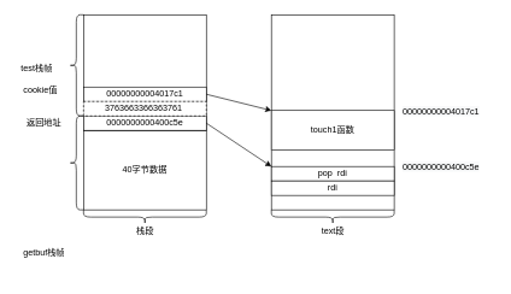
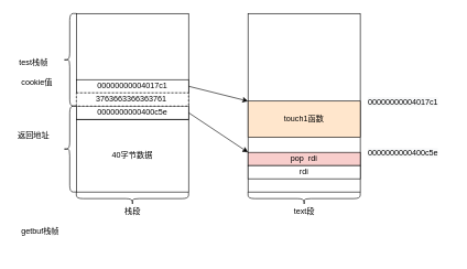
  <mxCell id="0" />
  <mxCell id="1" parent="0" />
  <mxCell id="2" value="40字节数据" style="rounded=0;whiteSpace=wrap;html=1;" parent="1" vertex="1"><mxGeometry x="115" y="180" width="170" height="110" as="geometry" /></mxCell>
  <mxCell id="3" value="" style="shape=curlyBracket;whiteSpace=wrap;html=1;rounded=1;" parent="1" vertex="1"><mxGeometry x="95" y="160" width="20" height="130" as="geometry" /></mxCell>
  <mxCell id="4" value="getbuf栈帧" style="text;html=1;align=center;verticalAlign=middle;resizable=0;points=[];autosize=1;strokeColor=none;fillColor=none;" parent="1" vertex="1"><mxGeometry x="25" y="340" width="70" height="20" as="geometry" /></mxCell>
  <mxCell id="5" value="" style="rounded=0;whiteSpace=wrap;html=1;" parent="1" vertex="1"><mxGeometry x="115" y="20" width="170" height="160" as="geometry" /></mxCell>
  <mxCell id="6" value="" style="shape=curlyBracket;whiteSpace=wrap;html=1;rounded=1;" parent="1" vertex="1"><mxGeometry x="95" y="20" width="20" height="140" as="geometry" /></mxCell>
  <mxCell id="7" value="test栈帧" style="text;html=1;align=center;verticalAlign=middle;resizable=0;points=[];autosize=1;strokeColor=none;fillColor=none;" parent="1" vertex="1"><mxGeometry x="20" y="85" width="60" height="20" as="geometry" /></mxCell>
  <mxCell id="8" value="0000000000400c5e" style="rounded=0;whiteSpace=wrap;html=1;" parent="1" vertex="1"><mxGeometry x="115" y="160" width="170" height="20" as="geometry" /></mxCell>
  <mxCell id="9" value="" style="shape=curlyBracket;whiteSpace=wrap;html=1;rounded=1;rotation=-90;" parent="1" vertex="1"><mxGeometry x="190" y="215" width="20" height="170" as="geometry" /></mxCell>
  <mxCell id="10" value="栈段" style="text;html=1;align=center;verticalAlign=middle;resizable=0;points=[];autosize=1;strokeColor=none;fillColor=none;" parent="1" vertex="1"><mxGeometry x="180" y="310" width="40" height="20" as="geometry" /></mxCell>
  <mxCell id="11" value="" style="rounded=0;whiteSpace=wrap;html=1;" parent="1" vertex="1"><mxGeometry x="375" y="20" width="170" height="270" as="geometry" /></mxCell>
  <mxCell id="12" value="" style="shape=curlyBracket;whiteSpace=wrap;html=1;rounded=1;rotation=-90;" parent="1" vertex="1"><mxGeometry x="450" y="215" width="20" height="170" as="geometry" /></mxCell>
  <mxCell id="13" value="text段" style="text;html=1;align=center;verticalAlign=middle;resizable=0;points=[];autosize=1;strokeColor=none;fillColor=none;" parent="1" vertex="1"><mxGeometry x="435" y="310" width="50" height="20" as="geometry" /></mxCell>
- <mxCell id="14" value="pop &amp;nbsp;rdi" style="rounded=0;whiteSpace=wrap;html=1;" parent="1" vertex="1"><mxGeometry x="375" y="230" width="170" height="20" as="geometry" /></mxCell>
+ <mxCell id="14" value="pop &amp;nbsp;rdi" style="rounded=0;whiteSpace=wrap;html=1;fillColor=#f8cecc;" parent="1" vertex="1"><mxGeometry x="375" y="230" width="170" height="20" as="geometry" /></mxCell>
  <mxCell id="15" value="&lt;span style=&quot;color: rgb(0, 0, 0); font-family: helvetica; font-size: 12px; font-style: normal; font-weight: normal; letter-spacing: normal; text-align: center; text-indent: 0px; text-transform: none; word-spacing: 0px; background-color: rgb(248, 249, 250); text-decoration: none; display: inline; float: none;&quot;&gt;0000000000400c5e&lt;/span&gt;" style="text;whiteSpace=wrap;html=1;" parent="1" vertex="1"><mxGeometry x="555" y="216.5" width="130" height="25" as="geometry" /></mxCell>
  <mxCell id="16" value="00000000004017c1" style="rounded=0;whiteSpace=wrap;html=1;" parent="1" vertex="1"><mxGeometry x="115" y="120" width="170" height="20" as="geometry" /></mxCell>
  <mxCell id="17" value="&lt;span style=&quot;color: rgb(0, 0, 0); font-family: helvetica; font-size: 12px; font-style: normal; font-weight: normal; letter-spacing: normal; text-align: center; text-indent: 0px; text-transform: none; word-spacing: 0px; background-color: rgb(248, 249, 250); text-decoration: none; display: inline; float: none;&quot;&gt;00000000004017c1&lt;/span&gt;" style="text;whiteSpace=wrap;html=1;" parent="1" vertex="1"><mxGeometry x="555" y="140" width="130" height="30" as="geometry" /></mxCell>
- <mxCell id="18" value="touch1函数" style="rounded=0;whiteSpace=wrap;html=1;" parent="1" vertex="1"><mxGeometry x="375" y="152.5" width="170" height="55" as="geometry" /></mxCell>
+ <mxCell id="18" value="touch1函数" style="rounded=0;whiteSpace=wrap;html=1;fillColor=#ffe6cc;" parent="1" vertex="1"><mxGeometry x="375" y="152.5" width="170" height="55" as="geometry" /></mxCell>
  <mxCell id="19" value="" style="endArrow=classic;html=1;rounded=0;exitX=1;exitY=0.5;exitDx=0;exitDy=0;entryX=0;entryY=0;entryDx=0;entryDy=0;" parent="1" source="8" edge="1" target="14"><mxGeometry width="50" height="50" relative="1" as="geometry"><mxPoint x="315" y="177.5" as="sourcePoint" /><mxPoint x="375" y="245" as="targetPoint" /></mxGeometry></mxCell>
  <mxCell id="20" value="" style="endArrow=classic;html=1;rounded=0;exitX=1;exitY=0.5;exitDx=0;exitDy=0;" parent="1" source="16" edge="1"><mxGeometry width="50" height="50" relative="1" as="geometry"><mxPoint x="285" y="77.5" as="sourcePoint" /><mxPoint x="375" y="152.5" as="targetPoint" /></mxGeometry></mxCell>
- <mxCell id="21" value="返回地址" style="text;html=1;align=center;verticalAlign=middle;resizable=0;points=[];autosize=1;strokeColor=none;fillColor=none;" parent="1" vertex="1"><mxGeometry x="30" y="160" width="60" height="20" as="geometry" /></mxCell>
+ <mxCell id="21" value="返回地址" style="text;html=1;align=center;verticalAlign=middle;resizable=0;points=[];autosize=1;strokeColor=none;fillColor=none;" parent="1" vertex="1"><mxGeometry x="20" y="195" width="60" height="20" as="geometry" /></mxCell>
  <mxCell id="22" value="rdi" style="rounded=0;whiteSpace=wrap;html=1;" vertex="1" parent="1"><mxGeometry x="375" y="250" width="170" height="20" as="geometry" /></mxCell>
  <mxCell id="23" value="3763663366363761&amp;nbsp;" style="rounded=0;whiteSpace=wrap;html=1;dashed=1;" vertex="1" parent="1"><mxGeometry x="115" y="140" width="170" height="20" as="geometry" /></mxCell>
  <mxCell id="24" value="cookie值" style="text;html=1;align=center;verticalAlign=middle;resizable=0;points=[];autosize=1;strokeColor=none;fillColor=none;" vertex="1" parent="1"><mxGeometry x="25" y="115" width="60" height="20" as="geometry" /></mxCell>
